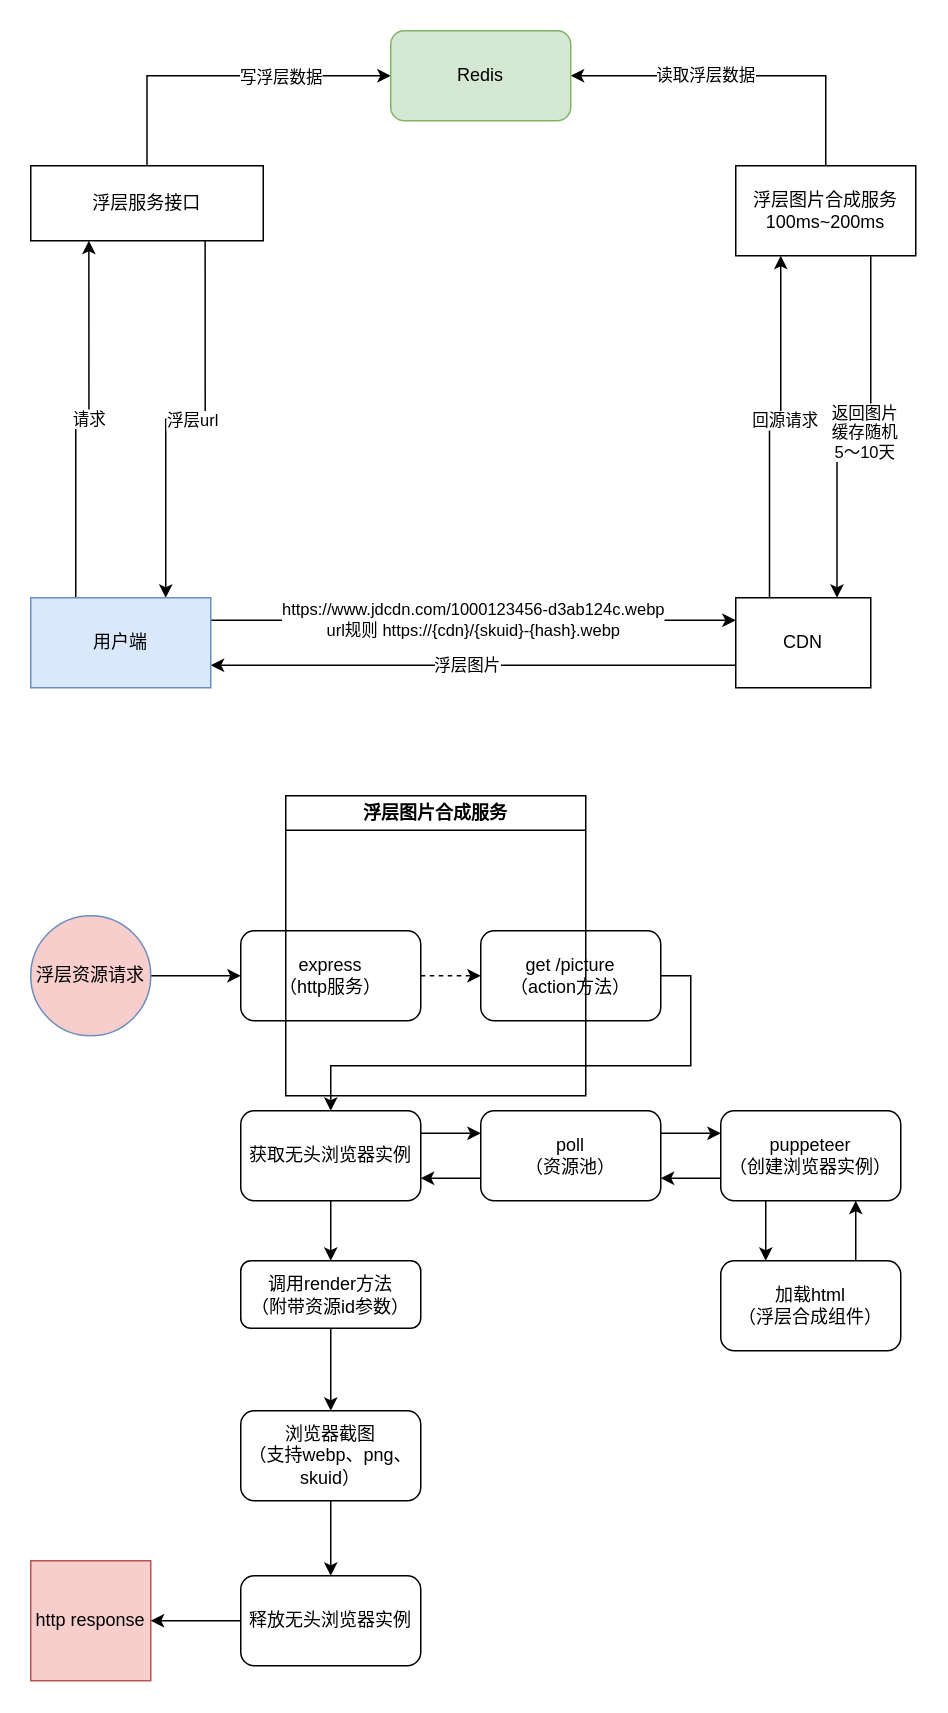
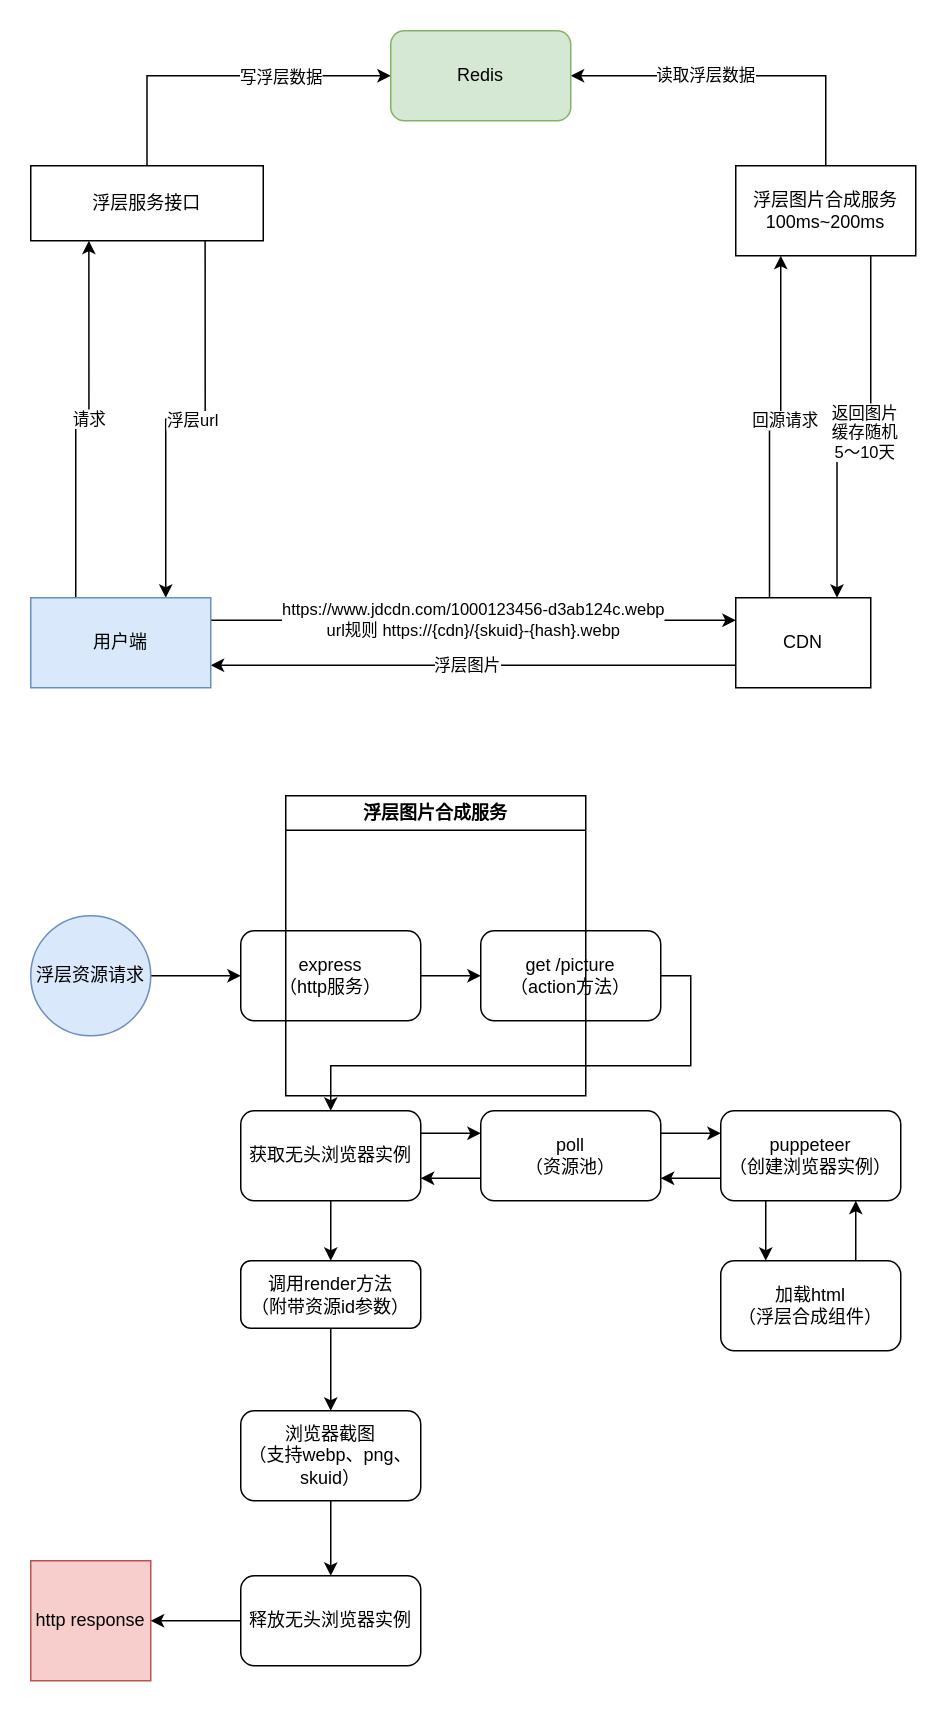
  <mxCell id="0" />
  <mxCell id="1" parent="0" />
  <mxCell id="2" style="edgeStyle=orthogonalEdgeStyle;rounded=0;orthogonalLoop=1;jettySize=auto;html=1;exitX=0.5;exitY=0;exitDx=0;exitDy=0;entryX=0;entryY=0.5;entryDx=0;entryDy=0;" edge="1" parent="1" source="6" target="16"><mxGeometry relative="1" as="geometry" /></mxCell>
  <mxCell id="3" value="写浮层数据" style="edgeLabel;html=1;align=center;verticalAlign=middle;resizable=0;points=[];" vertex="1" connectable="0" parent="2"><mxGeometry x="0.188" y="-2" relative="1" as="geometry"><mxPoint x="17" y="-2" as="offset" /></mxGeometry></mxCell>
  <mxCell id="4" style="edgeStyle=orthogonalEdgeStyle;rounded=0;orthogonalLoop=1;jettySize=auto;html=1;exitX=0.75;exitY=1;exitDx=0;exitDy=0;entryX=0.75;entryY=0;entryDx=0;entryDy=0;" edge="1" parent="1" source="6" target="21"><mxGeometry relative="1" as="geometry" /></mxCell>
  <mxCell id="5" value="浮层url" style="edgeLabel;html=1;align=center;verticalAlign=middle;resizable=0;points=[];" vertex="1" connectable="0" parent="4"><mxGeometry x="-0.029" relative="1" as="geometry"><mxPoint as="offset" /></mxGeometry></mxCell>
  <mxCell id="6" value="浮层服务接口" style="rounded=0;whiteSpace=wrap;html=1;" vertex="1" parent="1"><mxGeometry x="20" y="110" width="155" height="50" as="geometry" /></mxCell>
  <mxCell id="7" value="读取浮层数据" style="edgeStyle=orthogonalEdgeStyle;rounded=0;orthogonalLoop=1;jettySize=auto;html=1;exitX=0.5;exitY=0;exitDx=0;exitDy=0;entryX=1;entryY=0.5;entryDx=0;entryDy=0;" edge="1" parent="1" source="10" target="16"><mxGeometry x="0.217" relative="1" as="geometry"><Array as="points"><mxPoint x="550" y="50" /></Array><mxPoint as="offset" /></mxGeometry></mxCell>
  <mxCell id="8" style="edgeStyle=orthogonalEdgeStyle;rounded=0;orthogonalLoop=1;jettySize=auto;html=1;exitX=0.75;exitY=1;exitDx=0;exitDy=0;entryX=0.75;entryY=0;entryDx=0;entryDy=0;" edge="1" parent="1" source="10" target="15"><mxGeometry relative="1" as="geometry" /></mxCell>
  <mxCell id="9" value="返回图片&lt;br&gt;缓存随机&lt;br&gt;5～10天" style="edgeLabel;html=1;align=center;verticalAlign=middle;resizable=0;points=[];" vertex="1" connectable="0" parent="8"><mxGeometry x="-0.053" y="1" relative="1" as="geometry"><mxPoint y="2" as="offset" /></mxGeometry></mxCell>
  <mxCell id="10" value="浮层图片合成服务&lt;br&gt;100ms~200ms" style="rounded=0;whiteSpace=wrap;html=1;" vertex="1" parent="1"><mxGeometry x="490" y="110" width="120" height="60" as="geometry" /></mxCell>
  <mxCell id="11" style="edgeStyle=orthogonalEdgeStyle;rounded=0;orthogonalLoop=1;jettySize=auto;html=1;exitX=0.25;exitY=0;exitDx=0;exitDy=0;entryX=0.25;entryY=1;entryDx=0;entryDy=0;" edge="1" parent="1" source="15" target="10"><mxGeometry relative="1" as="geometry" /></mxCell>
  <mxCell id="12" value="回源请求" style="edgeLabel;html=1;align=center;verticalAlign=middle;resizable=0;points=[];" vertex="1" connectable="0" parent="11"><mxGeometry x="0.07" y="-2" relative="1" as="geometry"><mxPoint as="offset" /></mxGeometry></mxCell>
  <mxCell id="13" style="edgeStyle=orthogonalEdgeStyle;rounded=0;orthogonalLoop=1;jettySize=auto;html=1;exitX=0;exitY=0.75;exitDx=0;exitDy=0;entryX=1;entryY=0.75;entryDx=0;entryDy=0;" edge="1" parent="1" source="15" target="21"><mxGeometry relative="1" as="geometry"><mxPoint x="220" y="443" as="targetPoint" /></mxGeometry></mxCell>
  <mxCell id="14" value="浮层图片" style="edgeLabel;html=1;align=center;verticalAlign=middle;resizable=0;points=[];" vertex="1" connectable="0" parent="13"><mxGeometry x="0.029" y="-1" relative="1" as="geometry"><mxPoint as="offset" /></mxGeometry></mxCell>
  <mxCell id="15" value="CDN" style="rounded=0;whiteSpace=wrap;html=1;" vertex="1" parent="1"><mxGeometry x="490" y="398" width="90" height="60" as="geometry" /></mxCell>
  <mxCell id="16" value="Redis" style="rounded=1;whiteSpace=wrap;html=1;fillColor=#d5e8d4;strokeColor=#82b366;" vertex="1" parent="1"><mxGeometry x="260" y="20" width="120" height="60" as="geometry" /></mxCell>
  <mxCell id="17" style="edgeStyle=orthogonalEdgeStyle;rounded=0;orthogonalLoop=1;jettySize=auto;html=1;exitX=1;exitY=0.25;exitDx=0;exitDy=0;entryX=0;entryY=0.25;entryDx=0;entryDy=0;" edge="1" parent="1" source="21" target="15"><mxGeometry relative="1" as="geometry"><mxPoint x="220" y="413" as="sourcePoint" /></mxGeometry></mxCell>
  <mxCell id="18" value="https://www.jdcdn.com/1000123456-d3ab124c.webp&lt;br&gt;url规则 https://{cdn}/{skuid}-{hash}.webp" style="edgeLabel;html=1;align=center;verticalAlign=middle;resizable=0;points=[];" vertex="1" connectable="0" parent="17"><mxGeometry x="-0.091" y="1" relative="1" as="geometry"><mxPoint x="15" as="offset" /></mxGeometry></mxCell>
  <mxCell id="19" style="edgeStyle=orthogonalEdgeStyle;rounded=0;orthogonalLoop=1;jettySize=auto;html=1;exitX=0.25;exitY=0;exitDx=0;exitDy=0;entryX=0.25;entryY=1;entryDx=0;entryDy=0;" edge="1" parent="1" source="21" target="6"><mxGeometry relative="1" as="geometry" /></mxCell>
  <mxCell id="20" value="请求" style="edgeLabel;html=1;align=center;verticalAlign=middle;resizable=0;points=[];" vertex="1" connectable="0" parent="19"><mxGeometry x="0.086" relative="1" as="geometry"><mxPoint y="6" as="offset" /></mxGeometry></mxCell>
  <mxCell id="21" value="用户端" style="rounded=0;whiteSpace=wrap;html=1;fillColor=#dae8fc;strokeColor=#6c8ebf;" vertex="1" parent="1"><mxGeometry x="20" y="398" width="120" height="60" as="geometry" /></mxCell>
- <mxCell id="22" style="edgeStyle=orthogonalEdgeStyle;rounded=0;orthogonalLoop=1;jettySize=auto;html=1;exitX=1;exitY=0.5;exitDx=0;exitDy=0;entryX=0;entryY=0.5;entryDx=0;entryDy=0;dashed=1;" edge="1" parent="1" source="23" target="33"><mxGeometry relative="1" as="geometry" /></mxCell>
+ <mxCell id="22" style="edgeStyle=orthogonalEdgeStyle;rounded=0;orthogonalLoop=1;jettySize=auto;html=1;exitX=1;exitY=0.5;exitDx=0;exitDy=0;entryX=0;entryY=0.5;entryDx=0;entryDy=0;" edge="1" parent="1" source="23" target="33"><mxGeometry relative="1" as="geometry" /></mxCell>
  <mxCell id="23" value="express&lt;br&gt;（http服务）" style="rounded=1;whiteSpace=wrap;html=1;" vertex="1" parent="1"><mxGeometry x="160" y="620" width="120" height="60" as="geometry" /></mxCell>
  <mxCell id="24" style="edgeStyle=orthogonalEdgeStyle;rounded=0;orthogonalLoop=1;jettySize=auto;html=1;exitX=0;exitY=0.75;exitDx=0;exitDy=0;entryX=1;entryY=0.75;entryDx=0;entryDy=0;" edge="1" parent="1" source="26" target="36"><mxGeometry relative="1" as="geometry" /></mxCell>
  <mxCell id="25" style="edgeStyle=orthogonalEdgeStyle;rounded=0;orthogonalLoop=1;jettySize=auto;html=1;exitX=1;exitY=0.25;exitDx=0;exitDy=0;entryX=0;entryY=0.25;entryDx=0;entryDy=0;" edge="1" parent="1" source="26" target="29"><mxGeometry relative="1" as="geometry" /></mxCell>
  <mxCell id="26" value="poll&lt;br&gt;（资源池）" style="rounded=1;whiteSpace=wrap;html=1;" vertex="1" parent="1"><mxGeometry x="320" y="740" width="120" height="60" as="geometry" /></mxCell>
  <mxCell id="27" style="edgeStyle=orthogonalEdgeStyle;rounded=0;orthogonalLoop=1;jettySize=auto;html=1;exitX=0.25;exitY=1;exitDx=0;exitDy=0;entryX=0.25;entryY=0;entryDx=0;entryDy=0;" edge="1" parent="1" source="29" target="38"><mxGeometry relative="1" as="geometry" /></mxCell>
  <mxCell id="28" style="edgeStyle=orthogonalEdgeStyle;rounded=0;orthogonalLoop=1;jettySize=auto;html=1;exitX=0;exitY=0.75;exitDx=0;exitDy=0;entryX=1;entryY=0.75;entryDx=0;entryDy=0;" edge="1" parent="1" source="29" target="26"><mxGeometry relative="1" as="geometry" /></mxCell>
  <mxCell id="29" value="puppeteer&lt;br&gt;（创建浏览器实例）" style="rounded=1;whiteSpace=wrap;html=1;" vertex="1" parent="1"><mxGeometry x="480" y="740" width="120" height="60" as="geometry" /></mxCell>
  <mxCell id="30" style="edgeStyle=orthogonalEdgeStyle;rounded=0;orthogonalLoop=1;jettySize=auto;html=1;exitX=1;exitY=0.5;exitDx=0;exitDy=0;" edge="1" parent="1" source="31" target="23"><mxGeometry relative="1" as="geometry" /></mxCell>
- <mxCell id="31" value="浮层资源请求" style="ellipse;whiteSpace=wrap;html=1;aspect=fixed;fillColor=#f8cecc;strokeColor=#6c8ebf;" vertex="1" parent="1"><mxGeometry x="20" y="610" width="80" height="80" as="geometry" /></mxCell>
+ <mxCell id="31" value="浮层资源请求" style="ellipse;whiteSpace=wrap;html=1;aspect=fixed;fillColor=#dae8fc;strokeColor=#6c8ebf;" vertex="1" parent="1"><mxGeometry x="20" y="610" width="80" height="80" as="geometry" /></mxCell>
  <mxCell id="32" style="edgeStyle=orthogonalEdgeStyle;rounded=0;orthogonalLoop=1;jettySize=auto;html=1;exitX=1;exitY=0.5;exitDx=0;exitDy=0;entryX=0.5;entryY=0;entryDx=0;entryDy=0;" edge="1" parent="1" source="33" target="36"><mxGeometry relative="1" as="geometry" /></mxCell>
  <mxCell id="33" value="get /picture&lt;br&gt;（action方法）" style="rounded=1;whiteSpace=wrap;html=1;" vertex="1" parent="1"><mxGeometry x="320" y="620" width="120" height="60" as="geometry" /></mxCell>
  <mxCell id="34" style="edgeStyle=orthogonalEdgeStyle;rounded=0;orthogonalLoop=1;jettySize=auto;html=1;exitX=0.5;exitY=1;exitDx=0;exitDy=0;" edge="1" parent="1" source="36" target="40"><mxGeometry relative="1" as="geometry" /></mxCell>
  <mxCell id="35" style="edgeStyle=orthogonalEdgeStyle;rounded=0;orthogonalLoop=1;jettySize=auto;html=1;exitX=1;exitY=0.25;exitDx=0;exitDy=0;entryX=0;entryY=0.25;entryDx=0;entryDy=0;" edge="1" parent="1" source="36" target="26"><mxGeometry relative="1" as="geometry" /></mxCell>
  <mxCell id="36" value="获取无头浏览器实例" style="rounded=1;whiteSpace=wrap;html=1;" vertex="1" parent="1"><mxGeometry x="160" y="740" width="120" height="60" as="geometry" /></mxCell>
  <mxCell id="37" style="edgeStyle=orthogonalEdgeStyle;rounded=0;orthogonalLoop=1;jettySize=auto;html=1;exitX=0.75;exitY=0;exitDx=0;exitDy=0;entryX=0.75;entryY=1;entryDx=0;entryDy=0;" edge="1" parent="1" source="38" target="29"><mxGeometry relative="1" as="geometry" /></mxCell>
  <mxCell id="38" value="加载html&lt;br&gt;（浮层合成组件）" style="rounded=1;whiteSpace=wrap;html=1;" vertex="1" parent="1"><mxGeometry x="480" y="840" width="120" height="60" as="geometry" /></mxCell>
  <mxCell id="39" style="edgeStyle=orthogonalEdgeStyle;rounded=0;orthogonalLoop=1;jettySize=auto;html=1;exitX=0.5;exitY=1;exitDx=0;exitDy=0;entryX=0.5;entryY=0;entryDx=0;entryDy=0;" edge="1" parent="1" source="40" target="42"><mxGeometry relative="1" as="geometry" /></mxCell>
  <mxCell id="40" value="调用render方法&lt;br&gt;（附带资源id参数）" style="rounded=1;whiteSpace=wrap;html=1;" vertex="1" parent="1"><mxGeometry x="160" y="840" width="120" height="45" as="geometry" /></mxCell>
  <mxCell id="41" style="edgeStyle=orthogonalEdgeStyle;rounded=0;orthogonalLoop=1;jettySize=auto;html=1;exitX=0.5;exitY=1;exitDx=0;exitDy=0;entryX=0.5;entryY=0;entryDx=0;entryDy=0;" edge="1" parent="1" source="42" target="45"><mxGeometry relative="1" as="geometry" /></mxCell>
  <mxCell id="42" value="浏览器截图&lt;br&gt;（支持webp、png、skuid）" style="rounded=1;whiteSpace=wrap;html=1;" vertex="1" parent="1"><mxGeometry x="160" y="940" width="120" height="60" as="geometry" /></mxCell>
  <mxCell id="43" value="http response" style="whiteSpace=wrap;html=1;aspect=fixed;fillColor=#f8cecc;strokeColor=#b85450;" vertex="1" parent="1"><mxGeometry x="20" y="1040" width="80" height="80" as="geometry" /></mxCell>
  <mxCell id="44" style="edgeStyle=orthogonalEdgeStyle;rounded=0;orthogonalLoop=1;jettySize=auto;html=1;exitX=0;exitY=0.5;exitDx=0;exitDy=0;entryX=1;entryY=0.5;entryDx=0;entryDy=0;" edge="1" parent="1" source="45" target="43"><mxGeometry relative="1" as="geometry" /></mxCell>
  <mxCell id="45" value="释放无头浏览器实例" style="rounded=1;whiteSpace=wrap;html=1;" vertex="1" parent="1"><mxGeometry x="160" y="1050" width="120" height="60" as="geometry" /></mxCell>
  <mxCell id="46" value="浮层图片合成服务" style="swimlane;whiteSpace=wrap;html=1;" vertex="1" parent="1"><mxGeometry x="190" y="530" width="200" height="200" as="geometry" /></mxCell>
